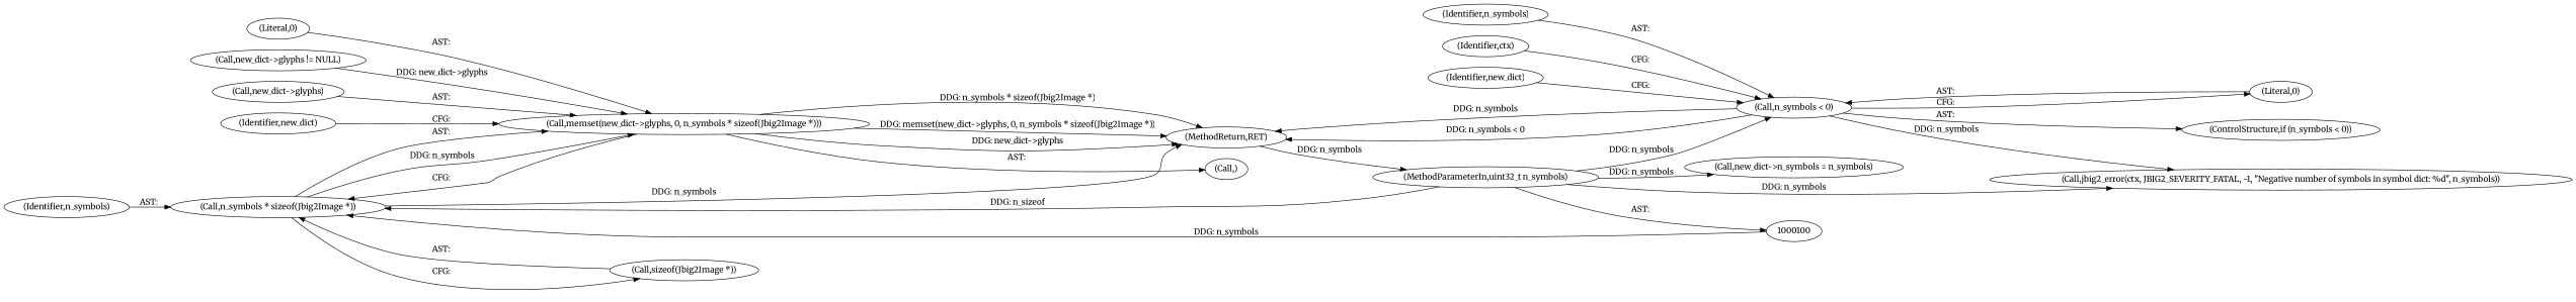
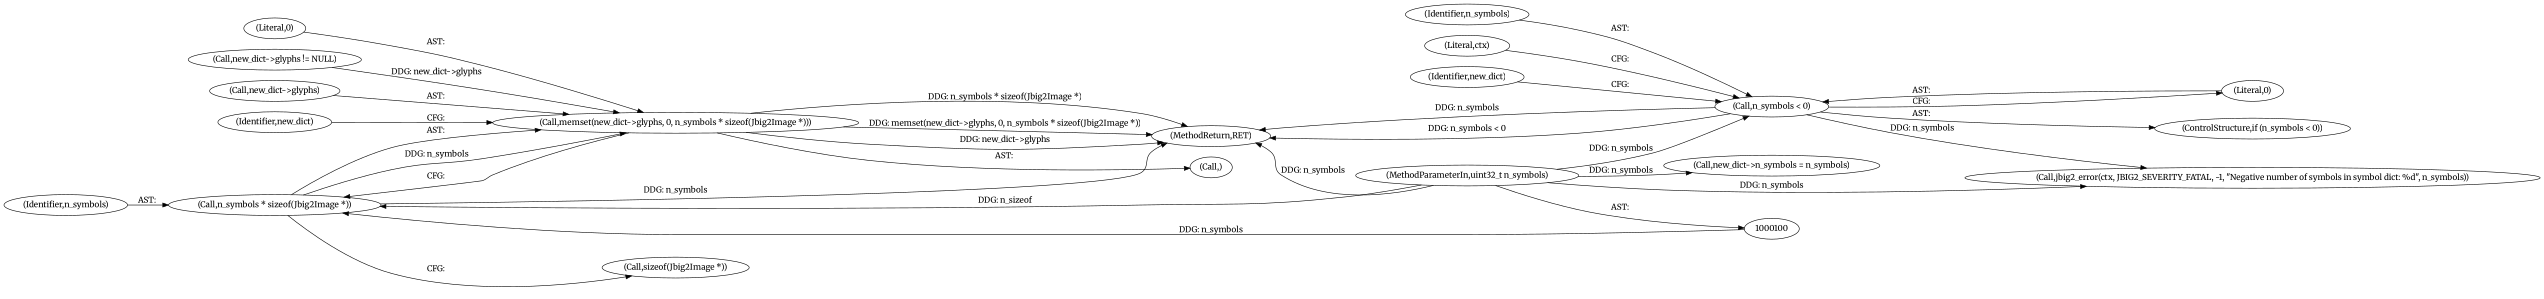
  digraph {
    fontname=Merriweather
    rankdir=LR
    node [fontname=Merriweather]
    edge [fontname=Merriweather]
    n1 [label="(Call,n_symbols * sizeof(Jbig2Image *))"]
    n2 [label="(Call,memset(new_dict->glyphs, 0, n_symbols * sizeof(Jbig2Image *)))"]
    n3 [label="(Call,sizeof(Jbig2Image *))"]
    n4 [label="(MethodReturn,RET)"]
    n5 [label="(Call,)"]
    n6 [label="(MethodParameterIn,uint32_t n_symbols)"]
    n7 [label="(Call,n_symbols < 0)"]
    n8 [label="(Call,new_dict->n_symbols = n_symbols)"]
    n9 [label="(Call,jbig2_error(ctx, JBIG2_SEVERITY_FATAL, -1, \"Negative number of symbols in symbol dict: %d\", n_symbols))"]
    1000100
    n11 [label="(ControlStructure,if (n_symbols < 0))"]
    n12 [label="(Literal,0)"]
    n13 [label="(Literal,0)"]
    n14 [label="(Call,new_dict->glyphs != NULL)"]
    n15 [label="(Call,new_dict->glyphs)"]
    n16 [label="(Identifier,n_symbols)"]
-   n17 [label="(Identifier,ctx)"]
+   n17 [label="(Literal,ctx)"]
    n18 [label="(Identifier,new_dict)"]
    n19 [label="(Identifier,new_dict)"]
    n20 [label="(Identifier,n_symbols)"]
    n1 -> n2 [label="AST: "]
    n1 -> n2 [label="DDG: n_symbols"]
    n1 -> n3 [label="CFG: "]
    n1 -> n4 [label="DDG: n_symbols"]
    n2 -> n1 [label="CFG: "]
    n2 -> n4 [label="DDG: new_dict->glyphs"]
    n2 -> n4 [label="DDG: n_symbols * sizeof(Jbig2Image *)"]
    n2 -> n4 [label="DDG: memset(new_dict->glyphs, 0, n_symbols * sizeof(Jbig2Image *))"]
    n2 -> n5 [label="AST: "]
-   n3 -> n1 [label="AST: "]
    n6 -> n1 [label="DDG: n_sizeof"]
-   n4 -> n6 [label="DDG: n_symbols"]
+   n6 -> n4 [label="DDG: n_symbols"]
    n6 -> n7 [label="DDG: n_symbols"]
    n6 -> n8 [label="DDG: n_symbols"]
    n6 -> n9 [label="DDG: n_symbols"]
    n6 -> 1000100 [label="AST: "]
    n7 -> n4 [label="DDG: n_symbols"]
    n7 -> n4 [label="DDG: n_symbols < 0"]
    n7 -> n9 [label="DDG: n_symbols"]
    n7 -> n11 [label="AST: "]
    n7 -> n12 [label="CFG: "]
    1000100 -> n1 [label="DDG: n_symbols"]
    n12 -> n7 [label="AST: "]
    n13 -> n2 [label="AST: "]
    n14 -> n2 [label="DDG: new_dict->glyphs"]
    n15 -> n2 [label="AST: "]
    n16 -> n7 [label="AST: "]
    n17 -> n7 [label="CFG: "]
    n18 -> n7 [label="CFG: "]
    n19 -> n2 [label="CFG: "]
    n20 -> n1 [label="AST: "]
  }
